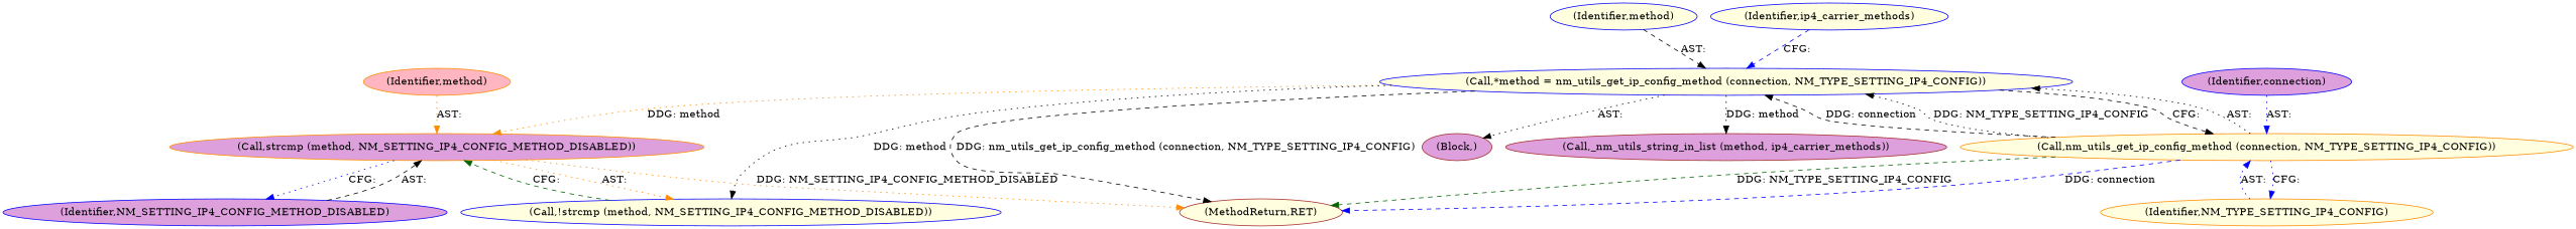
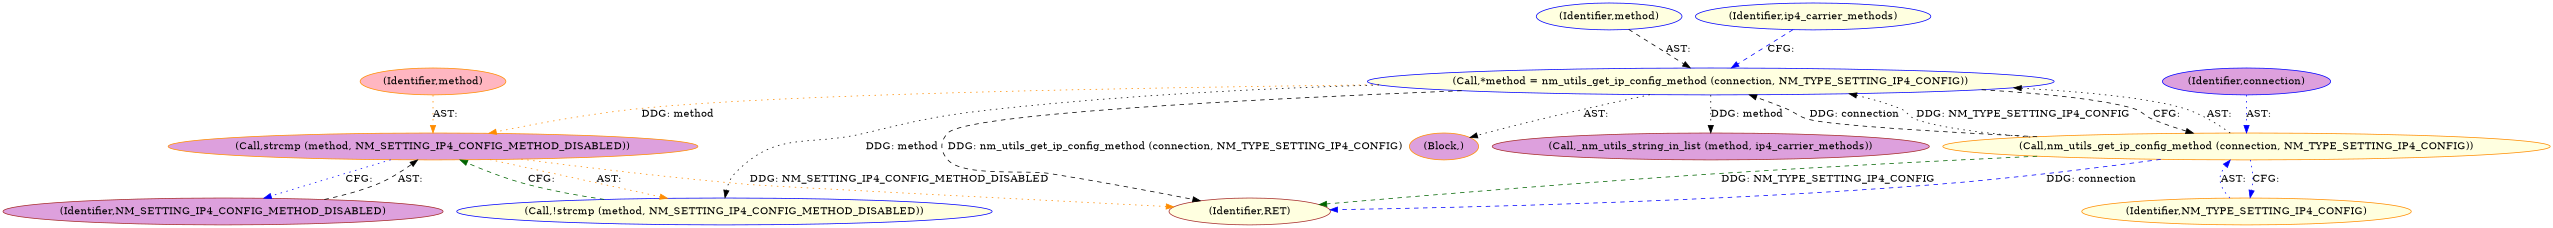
  digraph {
    node [color=darkorange fillcolor=lightyellow style=filled]
    edge [color=black style=dotted]
    n1 [fillcolor=plum label="(Call,strcmp (method, NM_SETTING_IP4_CONFIG_METHOD_DISABLED))"]
    n2 [color=blue label="(Call,!strcmp (method, NM_SETTING_IP4_CONFIG_METHOD_DISABLED))"]
-   n3 [color=blue fillcolor=plum label="(Identifier,NM_SETTING_IP4_CONFIG_METHOD_DISABLED)"]
-   n4 [color=brown label="(MethodReturn,RET)"]
+   n3 [color=brown fillcolor=plum label="(Identifier,NM_SETTING_IP4_CONFIG_METHOD_DISABLED)"]
+   n4 [color=brown label="(Identifier,RET)"]
    n5 [color=blue label="(Call,*method = nm_utils_get_ip_config_method (connection, NM_TYPE_SETTING_IP4_CONFIG))"]
    n6 [label="(Call,nm_utils_get_ip_config_method (connection, NM_TYPE_SETTING_IP4_CONFIG))"]
-   n7 [color=brown fillcolor=plum label="(Block,)"]
+   n7 [fillcolor=plum label="(Block,)"]
    n8 [color=brown fillcolor=plum label="(Call,_nm_utils_string_in_list (method, ip4_carrier_methods))"]
    n9 [label="(Identifier,NM_TYPE_SETTING_IP4_CONFIG)"]
    n10 [fillcolor=lightpink label="(Identifier,method)"]
    n11 [color=blue label="(Identifier,method)"]
    n12 [color=blue fillcolor=plum label="(Identifier,connection)"]
    n13 [color=blue label="(Identifier,ip4_carrier_methods)"]
    n1 -> n2 [color=darkorange label="AST: "]
    n1 -> n3 [color=blue label="CFG: "]
    n1 -> n4 [color=darkorange label="DDG: NM_SETTING_IP4_CONFIG_METHOD_DISABLED"]
    n2 -> n1 [color=darkgreen label="CFG: " style=dashed]
    n3 -> n1 [label="AST: " style=dashed]
    n5 -> n1 [color=darkorange label="DDG: method"]
    n5 -> n2 [label="DDG: method"]
    n5 -> n4 [label="DDG: nm_utils_get_ip_config_method (connection, NM_TYPE_SETTING_IP4_CONFIG)" style=dashed]
    n5 -> n6 [label="CFG: " style=dashed]
    n5 -> n7 [label="AST: "]
    n5 -> n8 [label="DDG: method"]
    n6 -> n4 [color=darkgreen label="DDG: NM_TYPE_SETTING_IP4_CONFIG" style=dashed]
    n6 -> n4 [color=blue label="DDG: connection" style=dashed]
    n6 -> n5 [label="AST: "]
    n6 -> n5 [label="DDG: connection" style=dashed]
    n6 -> n5 [label="DDG: NM_TYPE_SETTING_IP4_CONFIG"]
    n6 -> n9 [color=blue label="CFG: "]
    n9 -> n6 [color=blue label="AST: "]
    n10 -> n1 [color=darkorange label="AST: "]
    n11 -> n5 [label="AST: " style=dashed]
    n12 -> n6 [color=blue label="AST: "]
    n13 -> n5 [color=blue label="CFG: " style=dashed]
  }
